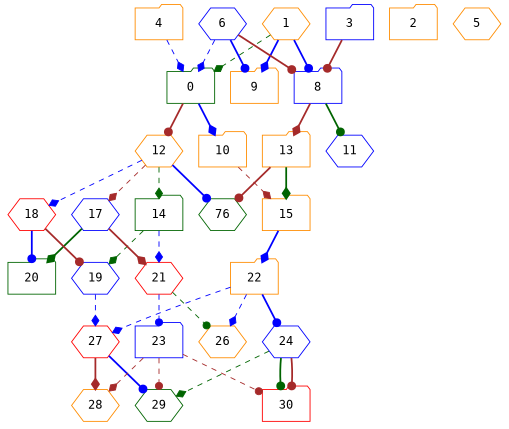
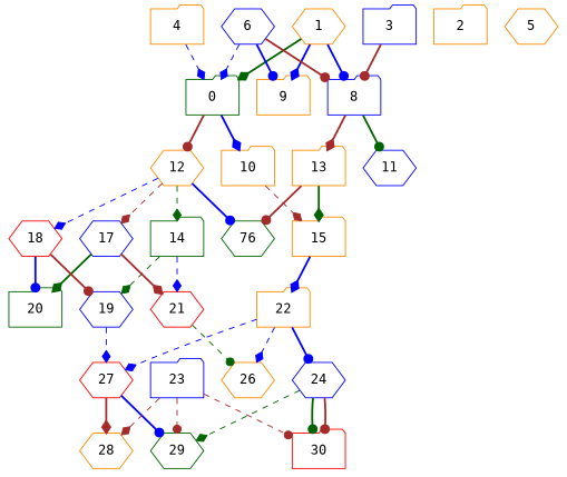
  digraph {
    fontname="DejaVu Sans Mono"
    node [alpha=0.06 color=darkorange fontname="DejaVu Sans Mono" shape=hexagon]
    edge [arrowhead=diamond color=blue fontname="DejaVu Sans Mono" style=bold]
    1 [alpha=0.19 expect_size=24435712]
    n2 [alpha=0.16 color=darkgreen expect_size=18714624 label=0 shape=folder]
    8 [color=blue expect_size=49692672 shape=folder]
    9 [alpha=0.14 expect_size=43867136 shape=folder]
    10 [alpha=0.10 expect_size=23499776 shape=folder]
    12 [alpha=0.18 expect_size=39872512]
    11 [alpha=0.15 color=blue expect_size=41754624]
    13 [alpha=0.02 expect_size=6126592 shape=folder]
    15 [alpha=0.09 expect_size=14651392 shape=folder]
    14 [alpha=0.08 color=darkgreen expect_size=37780480 shape=folder]
    n11 [alpha=0.18 color=darkgreen expect_size=27887616 label=76]
    17 [alpha=0.05 color=blue expect_size=27280384]
    18 [alpha=0.05 color=red expect_size=18060288]
    2 [expect_size=33816576 shape=folder]
    3 [alpha=0.13 color=blue expect_size=26842112 shape=folder]
    4 [alpha=0.10 expect_size=42734592 shape=folder]
    5 [expect_size=42099712]
    6 [alpha=0.20 color=blue expect_size=35974144]
    22 [alpha=0.04 expect_size=32027648 shape=folder]
    19 [color=blue expect_size=32815104]
    21 [alpha=0.14 color=red expect_size=43708416]
    20 [alpha=0.16 color=darkgreen expect_size=19256320 shape=folder]
    27 [alpha=0.02 color=red expect_size=17819648]
    26 [alpha=0.12 expect_size=23671808]
    24 [alpha=0.18 color=blue expect_size=30811136]
    23 [alpha=0.03 color=blue expect_size=26774528 shape=folder]
    28 [alpha=0.10 expect_size=28761088]
    29 [alpha=0.15 color=darkgreen expect_size=39454720]
    30 [alpha=0.07 color=red expect_size=6592512 shape=folder]
-   1 -> n2 [color=darkgreen style=dashed]
+   1 -> n2 [color=darkgreen]
    1 -> 8 [arrowhead=dot]
    1 -> 9
    n2 -> 10
    n2 -> 12 [arrowhead=dot color=brown]
    8 -> 11 [arrowhead=dot color=darkgreen]
    8 -> 13 [color=brown]
    10 -> 15 [color=brown style=dashed]
    12 -> 14 [color=darkgreen style=dashed]
    12 -> n11 [arrowhead=dot]
    12 -> 17 [color=brown style=dashed]
    12 -> 18 [style=dashed]
    13 -> 15 [color=darkgreen]
    13 -> n11 [arrowhead=dot color=brown]
    15 -> 22
    14 -> 19 [color=darkgreen style=dashed]
    14 -> 21 [style=dashed]
    17 -> 21 [color=brown]
    17 -> 20 [color=darkgreen]
    18 -> 19 [arrowhead=dot color=brown]
    18 -> 20 [arrowhead=dot]
    3 -> 8 [arrowhead=dot color=brown]
    4 -> n2 [style=dashed]
    6 -> n2 [style=dashed]
    6 -> 8 [arrowhead=dot color=brown]
    6 -> 9 [arrowhead=dot]
    22 -> 27 [style=dashed]
    22 -> 26 [style=dashed]
    22 -> 24 [arrowhead=dot]
    19 -> 27 [style=dashed]
    21 -> 26 [arrowhead=dot color=darkgreen style=dashed]
-   21 -> 23 [arrowhead=dot style=dashed]
    27 -> 28 [color=brown]
    27 -> 29 [arrowhead=dot]
    24 -> 29 [color=darkgreen style=dashed]
    24 -> 30 [arrowhead=dot color=darkgreen]
    24 -> 30 [arrowhead=dot color=brown]
    23 -> 28 [color=brown style=dashed]
    23 -> 29 [arrowhead=dot color=brown style=dashed]
    23 -> 30 [arrowhead=dot color=brown style=dashed]
  }
